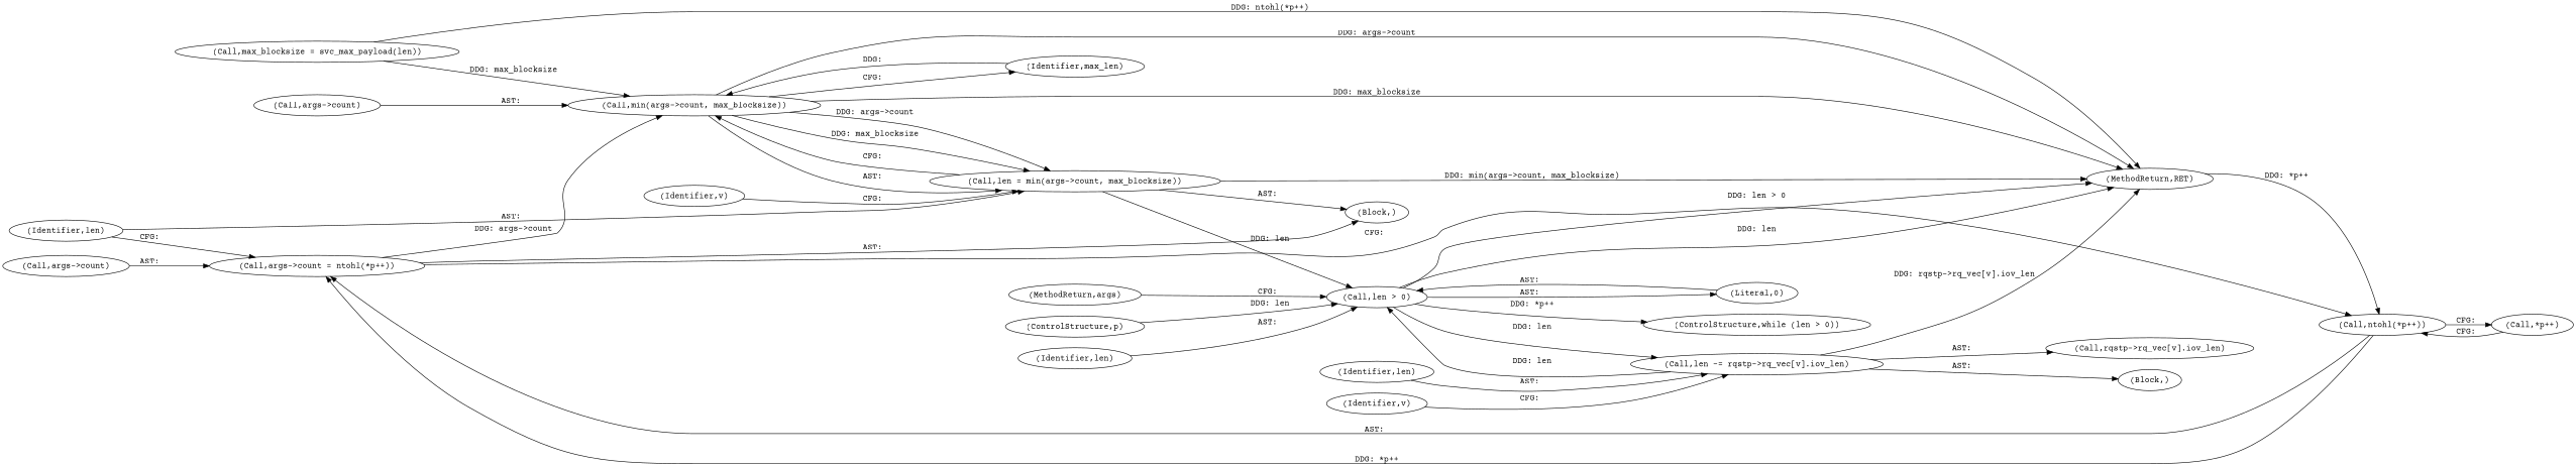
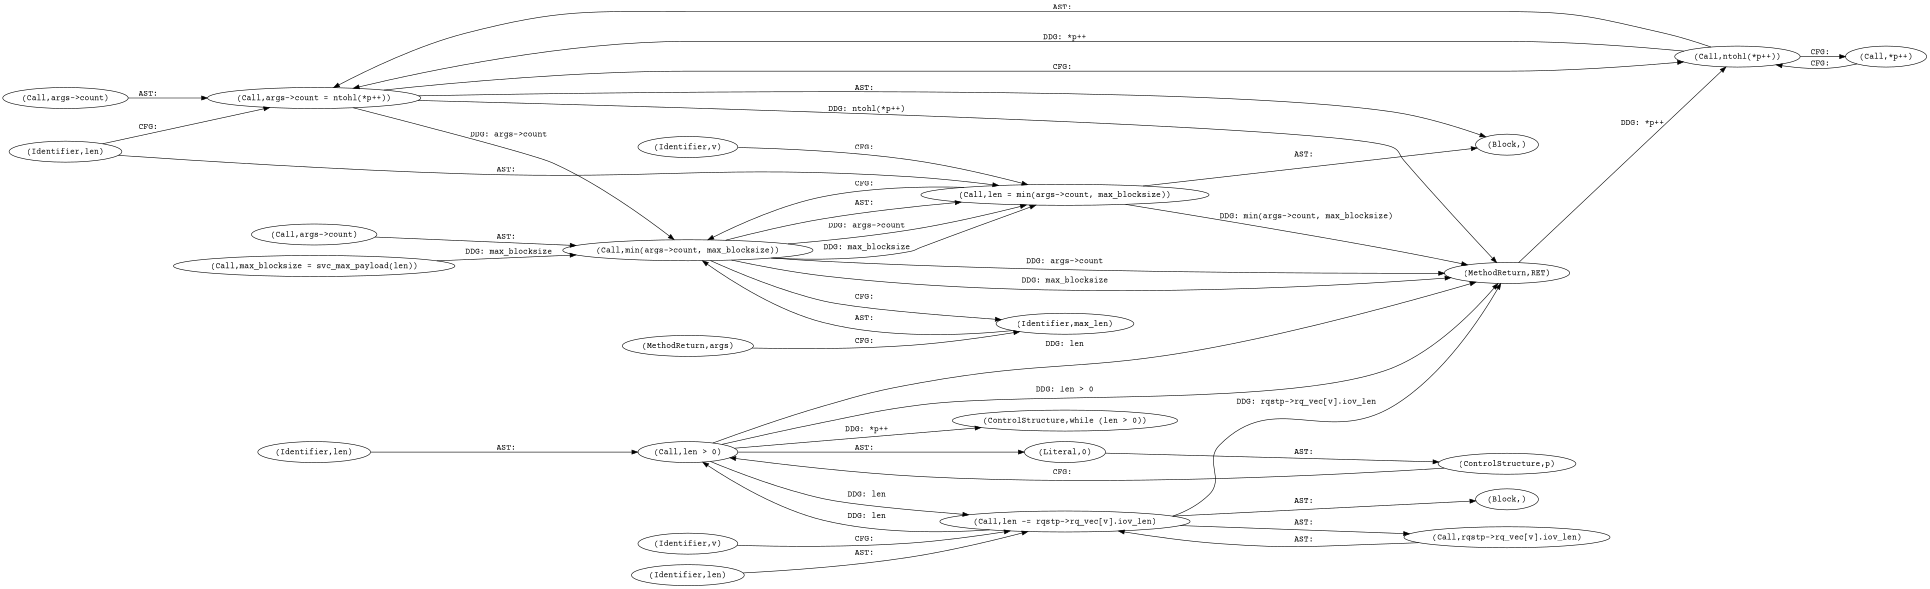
  digraph {
    fontname="Courier Prime"
    rankdir=LR
    node [fontname="Courier Prime"]
    edge [fontname="Courier Prime"]
    n1 [label="(Call,args->count = ntohl(*p++))"]
    n2 [label="(Call,ntohl(*p++))"]
    n3 [label="(Call,min(args->count, max_blocksize))"]
    n4 [label="(MethodReturn,RET)"]
    n5 [label="(Block,)"]
    n6 [label="(Call,*p++)"]
    n7 [label="(Call,len = min(args->count, max_blocksize))"]
    n8 [label="(Identifier,max_len)"]
    n9 [label="(Call,len > 0)"]
    n10 [label="(Call,len -= rqstp->rq_vec[v].iov_len)"]
    n11 [label="(Literal,0)"]
    n12 [label="(ControlStructure,while (len > 0))"]
    n13 [label="(Block,)"]
    n14 [label="(Call,rqstp->rq_vec[v].iov_len)"]
    n15 [label="(ControlStructure,p)"]
    n16 [label="(Identifier,len)"]
    n17 [label="(Identifier,v)"]
    n18 [label="(Call,args->count)"]
    n19 [label="(Identifier,len)"]
    n20 [label="(MethodReturn,args)"]
    n21 [label="(Call,max_blocksize = svc_max_payload(len))"]
    n22 [label="(Identifier,v)"]
    n23 [label="(Identifier,len)"]
    n24 [label="(Call,args->count)"]
    n1 -> n2 [label="CFG: "]
    n1 -> n3 [label="DDG: args->count"]
-   n21 -> n4 [label="DDG: ntohl(*p++)"]
+   n1 -> n4 [label="DDG: ntohl(*p++)"]
    n1 -> n5 [label="AST: "]
    n2 -> n1 [label="AST: "]
    n2 -> n1 [label="DDG: *p++"]
    n2 -> n6 [label="CFG: "]
    n3 -> n4 [label="DDG: max_blocksize"]
    n3 -> n4 [label="DDG: args->count"]
    n3 -> n7 [label="AST: "]
    n3 -> n7 [label="DDG: args->count"]
    n3 -> n7 [label="DDG: max_blocksize"]
    n3 -> n8 [label="CFG: "]
    n4 -> n2 [label="DDG: *p++"]
    n6 -> n2 [label="CFG: "]
    n7 -> n3 [label="CFG: "]
    n7 -> n4 [label="DDG: min(args->count, max_blocksize)"]
    n7 -> n5 [label="AST: "]
-   n7 -> n9 [label="DDG: len"]
-   n8 -> n3 [label="DDG: "]
+   n8 -> n3 [label="AST: "]
    n9 -> n4 [label="DDG: len > 0"]
    n9 -> n4 [label="DDG: len"]
    n9 -> n10 [label="DDG: len"]
    n9 -> n11 [label="AST: "]
    n9 -> n12 [label="DDG: *p++"]
    n10 -> n4 [label="DDG: rqstp->rq_vec[v].iov_len"]
    n10 -> n9 [label="DDG: len"]
    n10 -> n13 [label="AST: "]
    n10 -> n14 [label="AST: "]
-   n11 -> n9 [label="AST: "]
-   n15 -> n9 [label="DDG: len"]
+   n11 -> n15 [label="AST: "]
+   n14 -> n10 [label="AST: "]
+   n15 -> n9 [label="CFG: "]
    n16 -> n10 [label="AST: "]
    n17 -> n7 [label="CFG: "]
    n18 -> n3 [label="AST: "]
    n19 -> n9 [label="AST: "]
-   n20 -> n9 [label="CFG: "]
+   n20 -> n8 [label="CFG: "]
    n21 -> n3 [label="DDG: max_blocksize"]
    n22 -> n10 [label="CFG: "]
    n23 -> n1 [label="CFG: "]
    n23 -> n7 [label="AST: "]
    n24 -> n1 [label="AST: "]
  }
